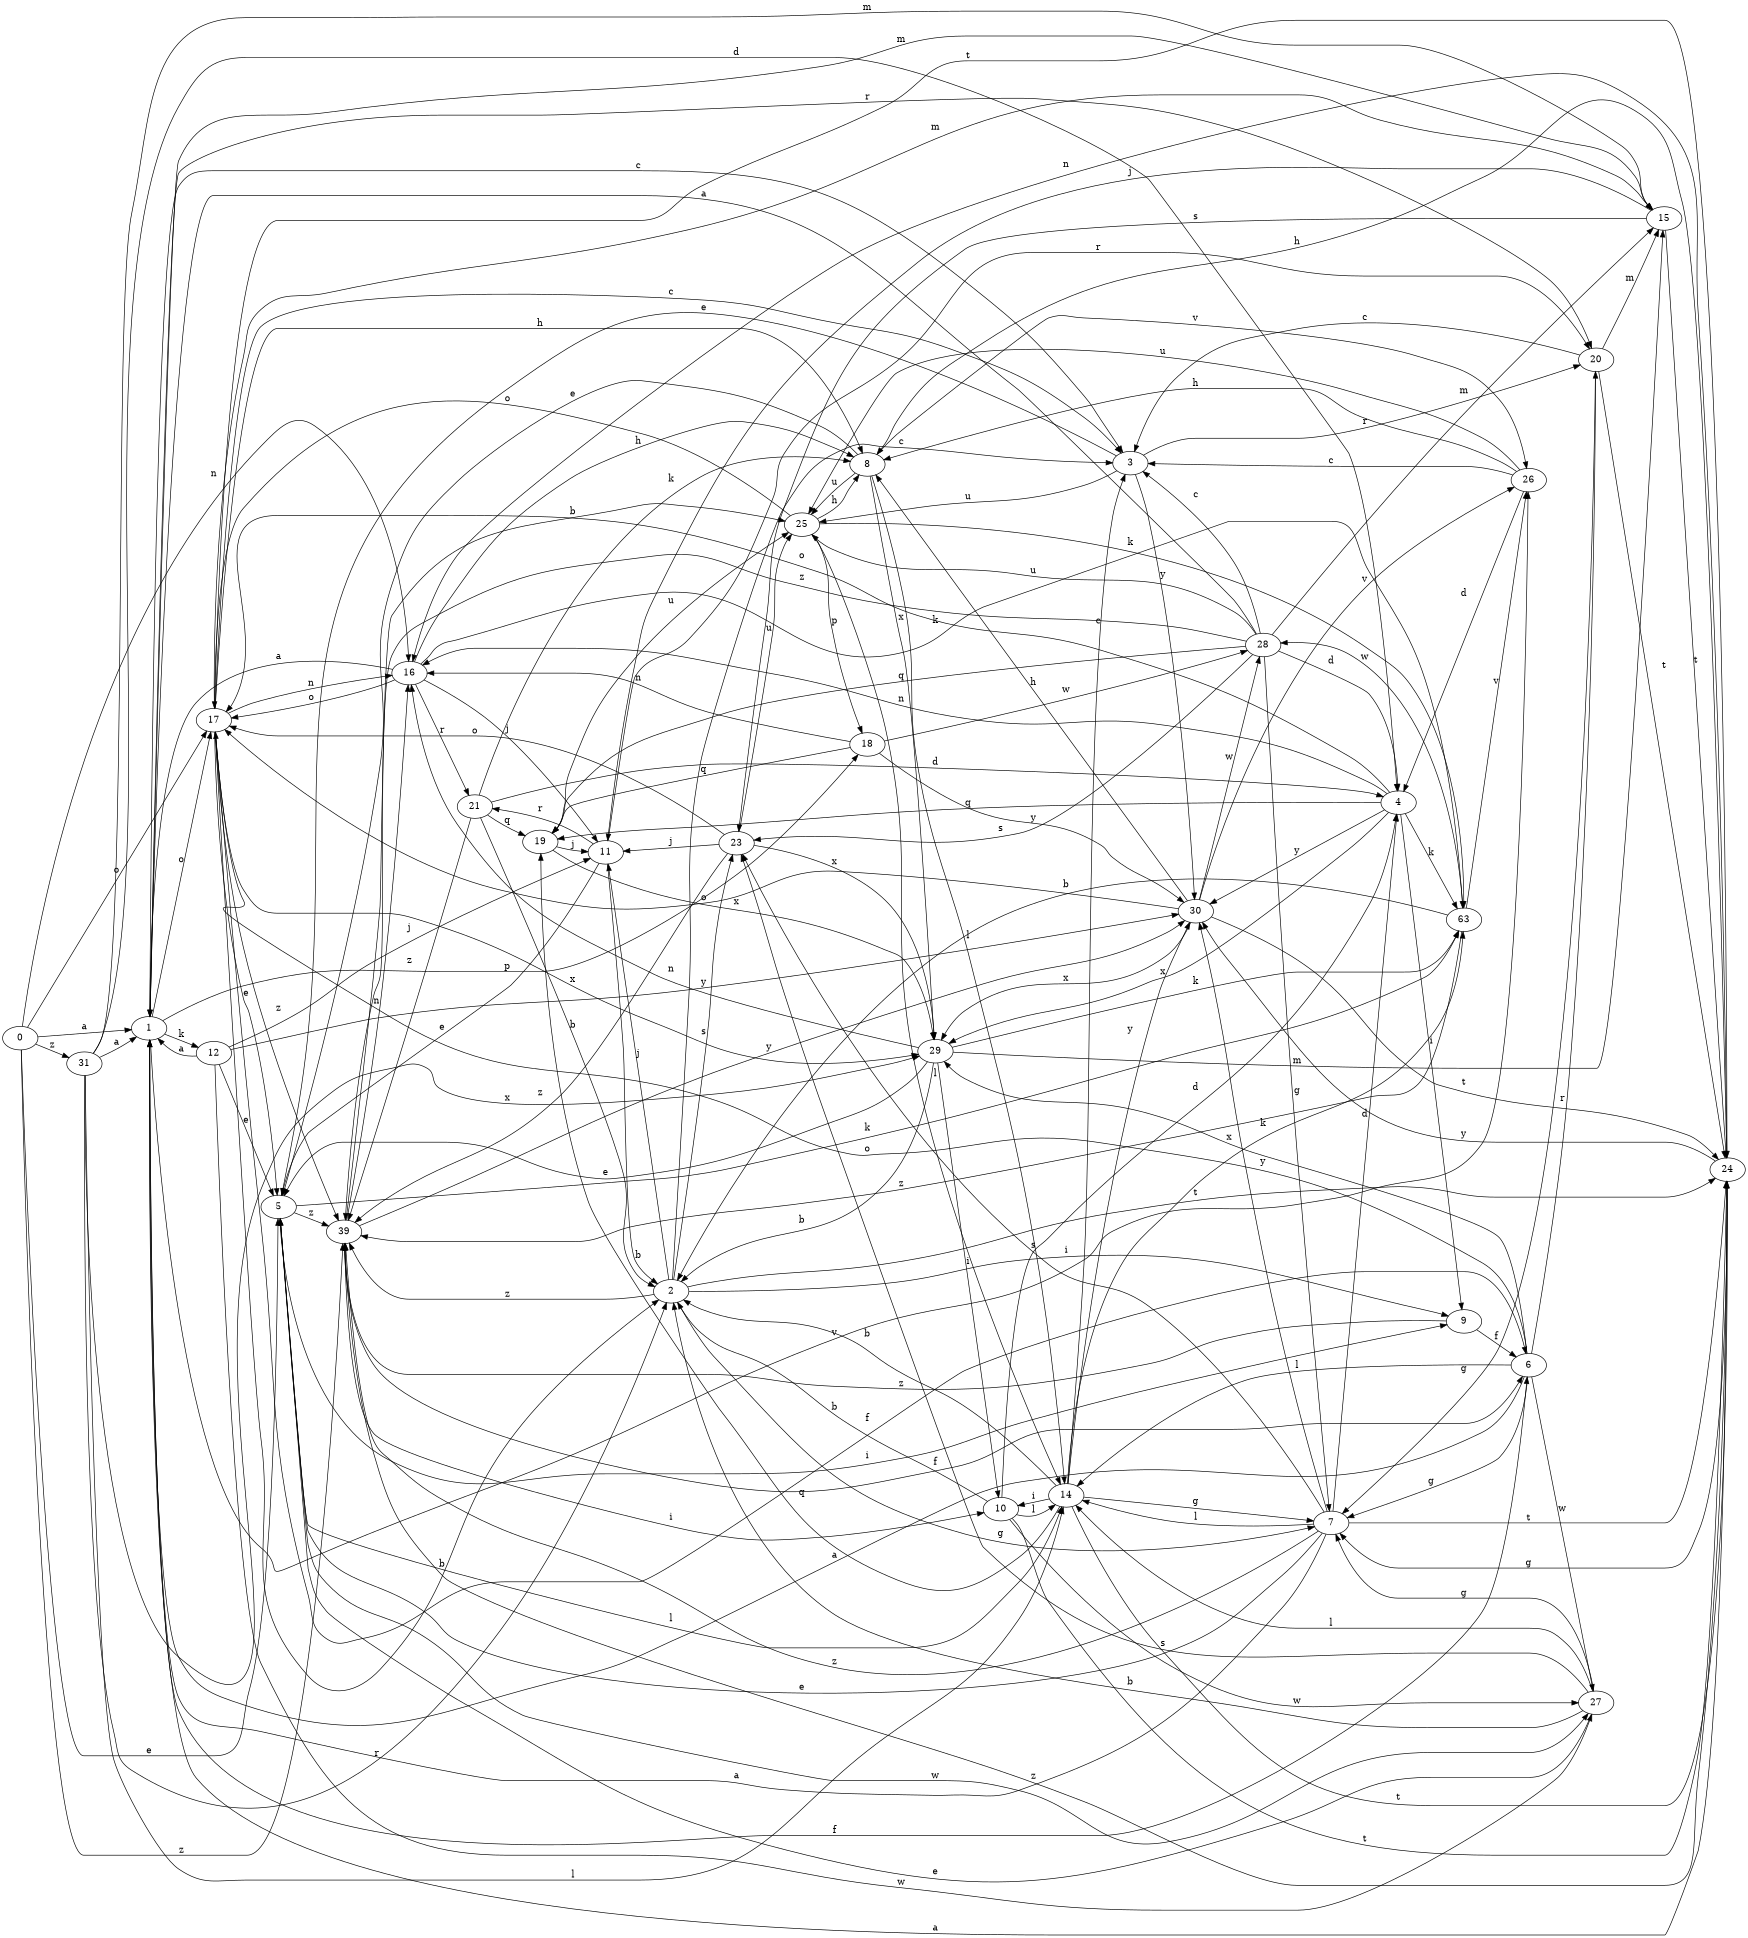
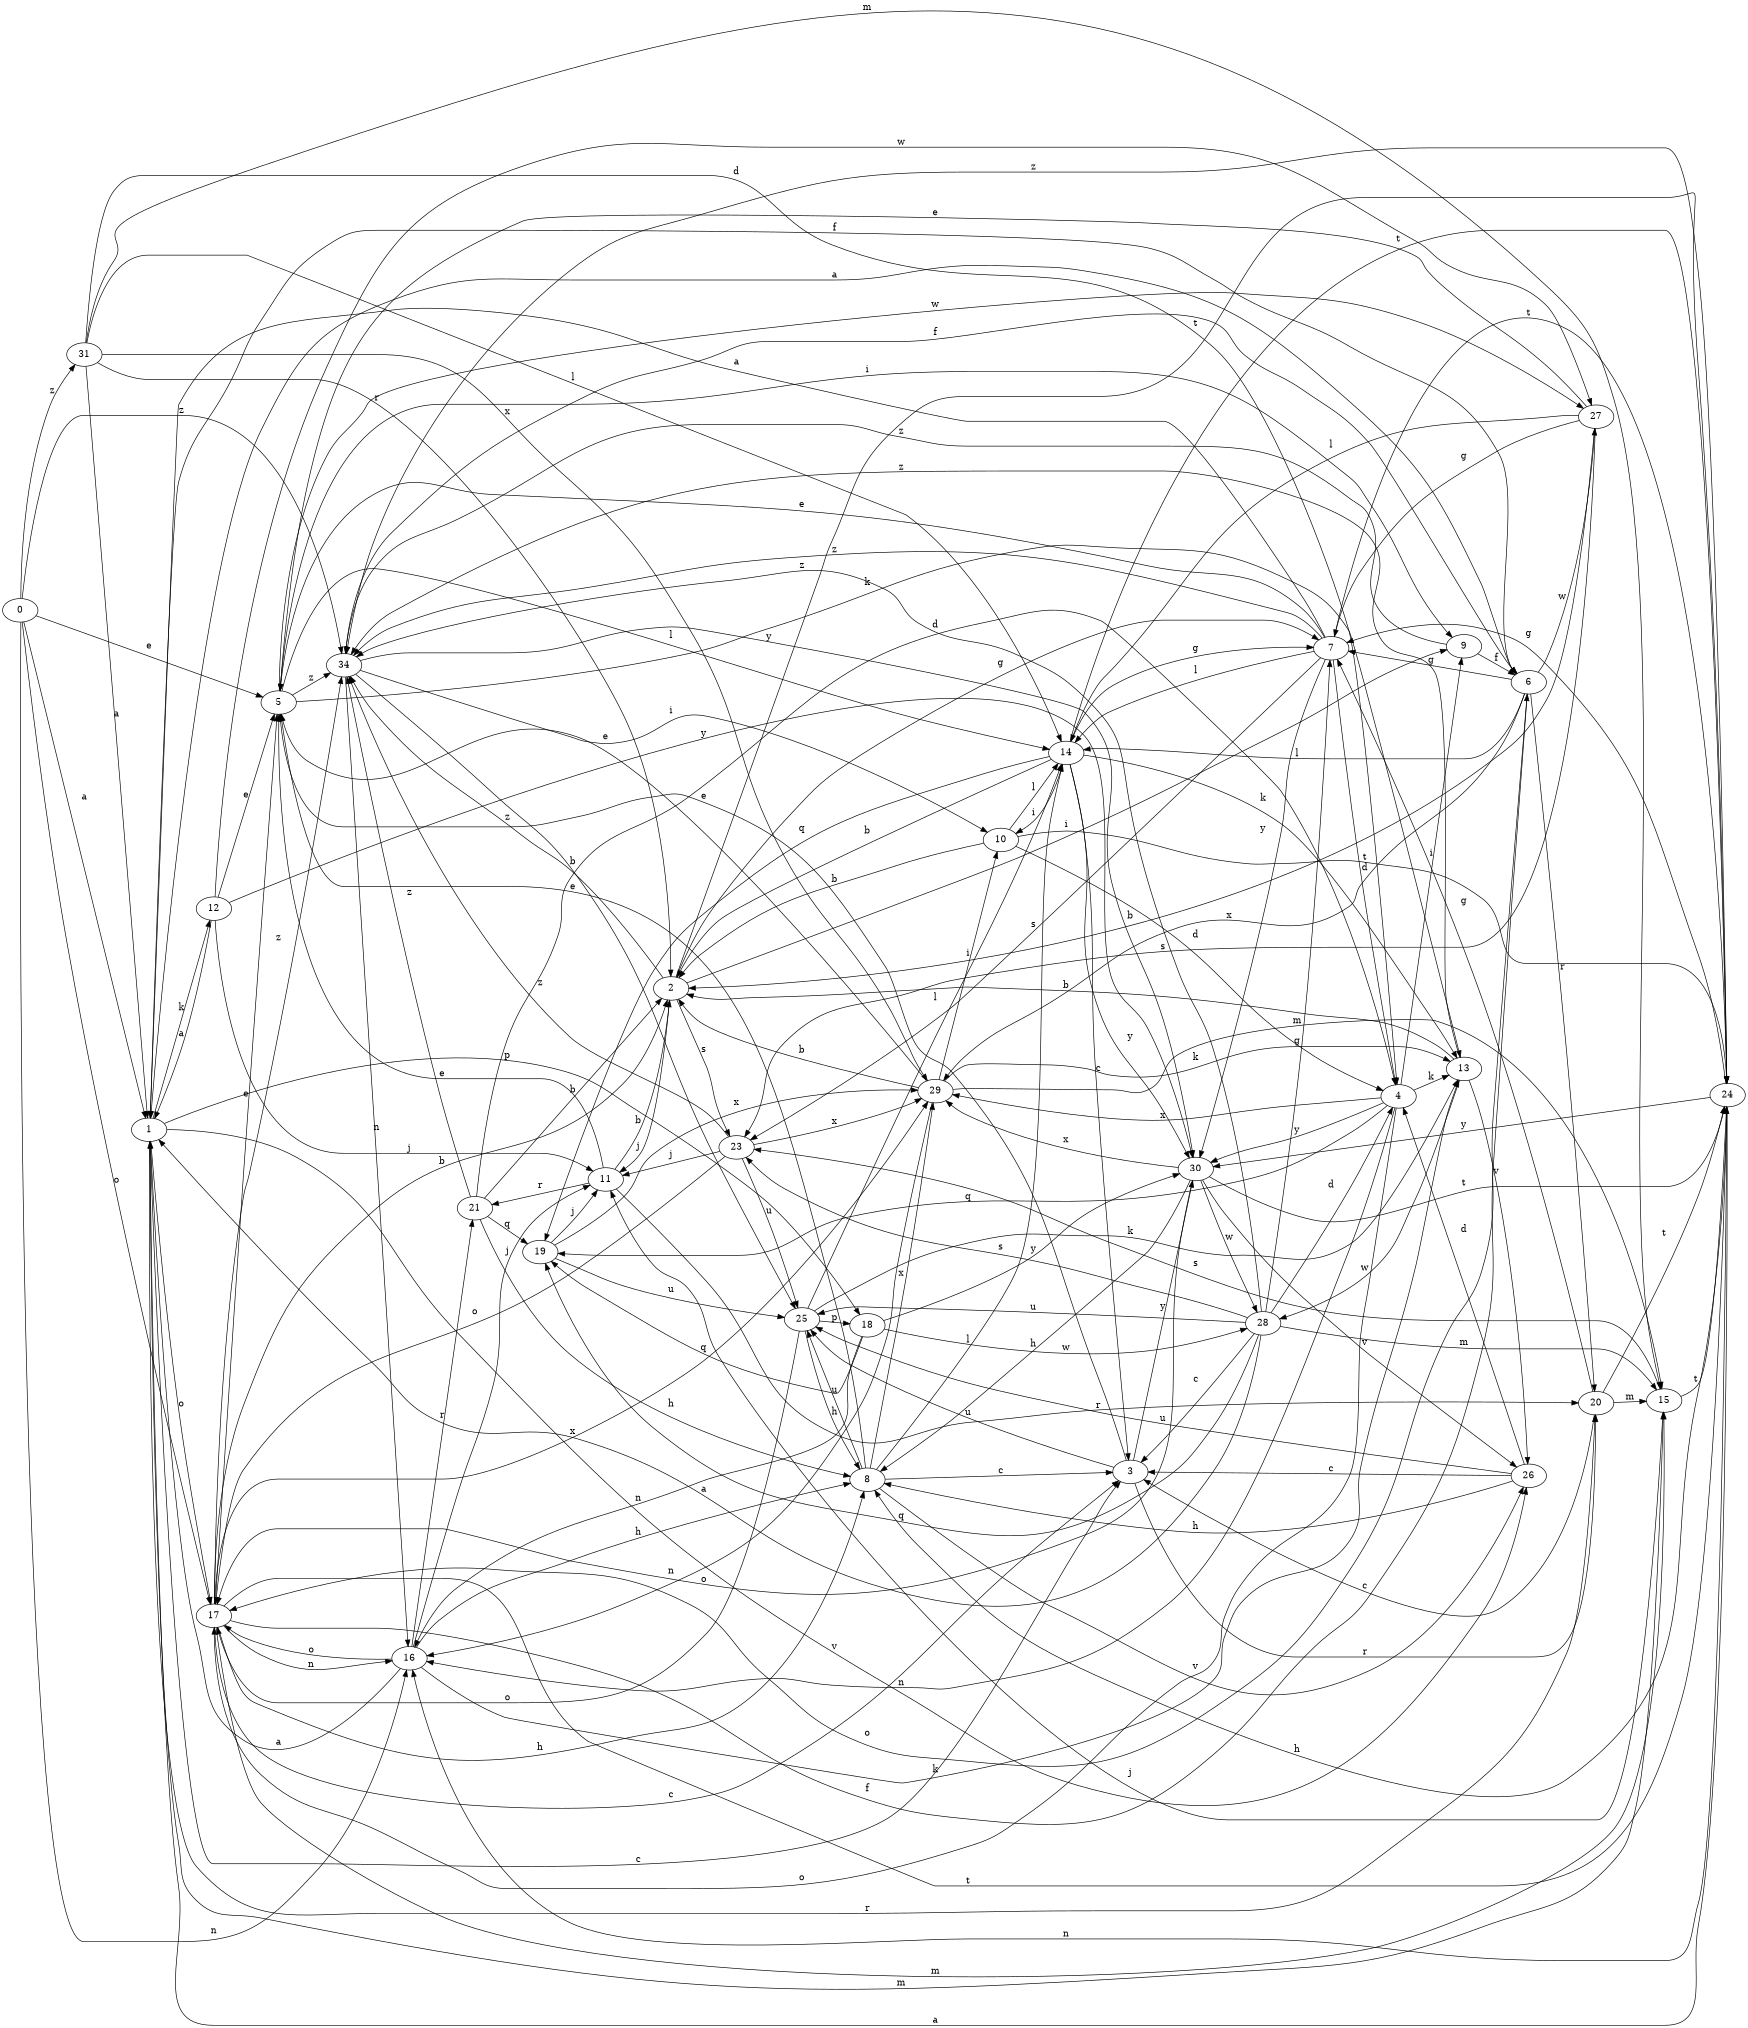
  strict digraph {
    rankdir=LR
    0
    1
    5
    16
    17
    31
-   34 [label=39]
+   34
    3
    6
    12
    15
    18
    20
    26
    9
-   13 [label=63]
+   13
    14
    27
    11
    8
    21
    2
    24
    29
    4
    25
    30
    10
    7
    23
    19
    28
    0 -> 1 [label=a]
    0 -> 5 [label=e]
    0 -> 16 [label=n]
    0 -> 17 [label=o]
    0 -> 31 [label=z]
    0 -> 34 [label=z]
    1 -> 17 [label=o]
    1 -> 3 [label=c]
    1 -> 6 [label=f]
    1 -> 12 [label=k]
    1 -> 15 [label=m]
    1 -> 18 [label=p]
    1 -> 20 [label=r]
    1 -> 26 [label=v]
    5 -> 34 [label=z]
    5 -> 9 [label=i]
    5 -> 13 [label=k]
    5 -> 14 [label=l]
    5 -> 27 [label=w]
    16 -> 1 [label=a]
    16 -> 17 [label=o]
    16 -> 13 [label=k]
    16 -> 11 [label=j]
    16 -> 8 [label=h]
    16 -> 21 [label=r]
    17 -> 5 [label=e]
    17 -> 16 [label=n]
    17 -> 34 [label=z]
    17 -> 3 [label=c]
    17 -> 6 [label=f]
    17 -> 15 [label=m]
    17 -> 8 [label=h]
    17 -> 2 [label=b]
    17 -> 24 [label=t]
    17 -> 29 [label=x]
    31 -> 1 [label=a]
    31 -> 15 [label=m]
    31 -> 14 [label=l]
    31 -> 2 [label=r]
    31 -> 29 [label=x]
    31 -> 4 [label=d]
    34 -> 16 [label=n]
    34 -> 6 [label=f]
    34 -> 25 [label=b]
    34 -> 30 [label=y]
    34 -> 10 [label=i]
    3 -> 5 [label=e]
    3 -> 20 [label=r]
    3 -> 25 [label=u]
    3 -> 30 [label=y]
    6 -> 1 [label=a]
    6 -> 17 [label=o]
    6 -> 20 [label=r]
    6 -> 14 [label=l]
    6 -> 27 [label=w]
    6 -> 29 [label=x]
    6 -> 7 [label=g]
    12 -> 1 [label=a]
    12 -> 5 [label=e]
    12 -> 27 [label=w]
    12 -> 11 [label=j]
    12 -> 30 [label=y]
    15 -> 11 [label=j]
    15 -> 24 [label=t]
    15 -> 23 [label=s]
    18 -> 16 [label=n]
    18 -> 30 [label=y]
    18 -> 19 [label=q]
    18 -> 28 [label=w]
    20 -> 3 [label=c]
    20 -> 15 [label=m]
    20 -> 24 [label=t]
    20 -> 7 [label=g]
    26 -> 3 [label=c]
    26 -> 8 [label=h]
    26 -> 4 [label=d]
    26 -> 25 [label=u]
    9 -> 34 [label=z]
    9 -> 6 [label=f]
    13 -> 34 [label=z]
    13 -> 26 [label=v]
    13 -> 2 [label=b]
    13 -> 28 [label=w]
    14 -> 3 [label=c]
    14 -> 13 [label=k]
    14 -> 2 [label=b]
    14 -> 24 [label=t]
    14 -> 30 [label=y]
    14 -> 10 [label=i]
    14 -> 7 [label=g]
    14 -> 19 [label=q]
    27 -> 5 [label=e]
    27 -> 14 [label=l]
    27 -> 2 [label=b]
    27 -> 7 [label=g]
    27 -> 23 [label=s]
    11 -> 5 [label=e]
    11 -> 20 [label=r]
    11 -> 21 [label=r]
    11 -> 2 [label=b]
    8 -> 5 [label=e]
-   2 -> 3 [label=c]
+   8 -> 3 [label=c]
    8 -> 26 [label=v]
    8 -> 14 [label=l]
    8 -> 29 [label=x]
    8 -> 25 [label=u]
    21 -> 34 [label=z]
-   21 -> 8 [label=k]
+   21 -> 8 [label=h]
    21 -> 2 [label=b]
    21 -> 4 [label=d]
    21 -> 19 [label=q]
    2 -> 34 [label=z]
    2 -> 9 [label=i]
    2 -> 11 [label=j]
    2 -> 24 [label=t]
    2 -> 7 [label=g]
    2 -> 23 [label=s]
    24 -> 1 [label=a]
    24 -> 16 [label=n]
    24 -> 34 [label=z]
    24 -> 8 [label=h]
    24 -> 30 [label=y]
    24 -> 7 [label=g]
    29 -> 5 [label=e]
    29 -> 16 [label=n]
    29 -> 15 [label=m]
    29 -> 13 [label=k]
    29 -> 2 [label=b]
    29 -> 10 [label=i]
    4 -> 16 [label=n]
    4 -> 17 [label=o]
    4 -> 9 [label=i]
    4 -> 13 [label=k]
    4 -> 29 [label=x]
    4 -> 30 [label=y]
    4 -> 19 [label=q]
    25 -> 17 [label=o]
    25 -> 18 [label=p]
    25 -> 13 [label=k]
    25 -> 14 [label=l]
    25 -> 8 [label=h]
    30 -> 17 [label=o]
    30 -> 26 [label=v]
    30 -> 8 [label=h]
    30 -> 24 [label=t]
    30 -> 29 [label=x]
    30 -> 28 [label=w]
    10 -> 14 [label=l]
-   10 -> 27 [label=w]
    10 -> 2 [label=b]
    10 -> 24 [label=t]
    10 -> 4 [label=d]
    7 -> 1 [label=a]
    7 -> 5 [label=e]
    7 -> 34 [label=z]
    7 -> 14 [label=l]
    7 -> 24 [label=t]
    7 -> 4 [label=d]
    7 -> 30 [label=y]
    7 -> 23 [label=s]
    23 -> 17 [label=o]
    23 -> 34 [label=z]
    23 -> 11 [label=j]
    23 -> 29 [label=x]
    23 -> 25 [label=u]
    19 -> 11 [label=j]
    19 -> 29 [label=x]
    19 -> 25 [label=u]
    28 -> 1 [label=a]
    28 -> 34 [label=z]
    28 -> 3 [label=c]
    28 -> 15 [label=m]
    28 -> 4 [label=d]
    28 -> 25 [label=u]
    28 -> 7 [label=g]
    28 -> 23 [label=s]
    28 -> 19 [label=q]
  }
